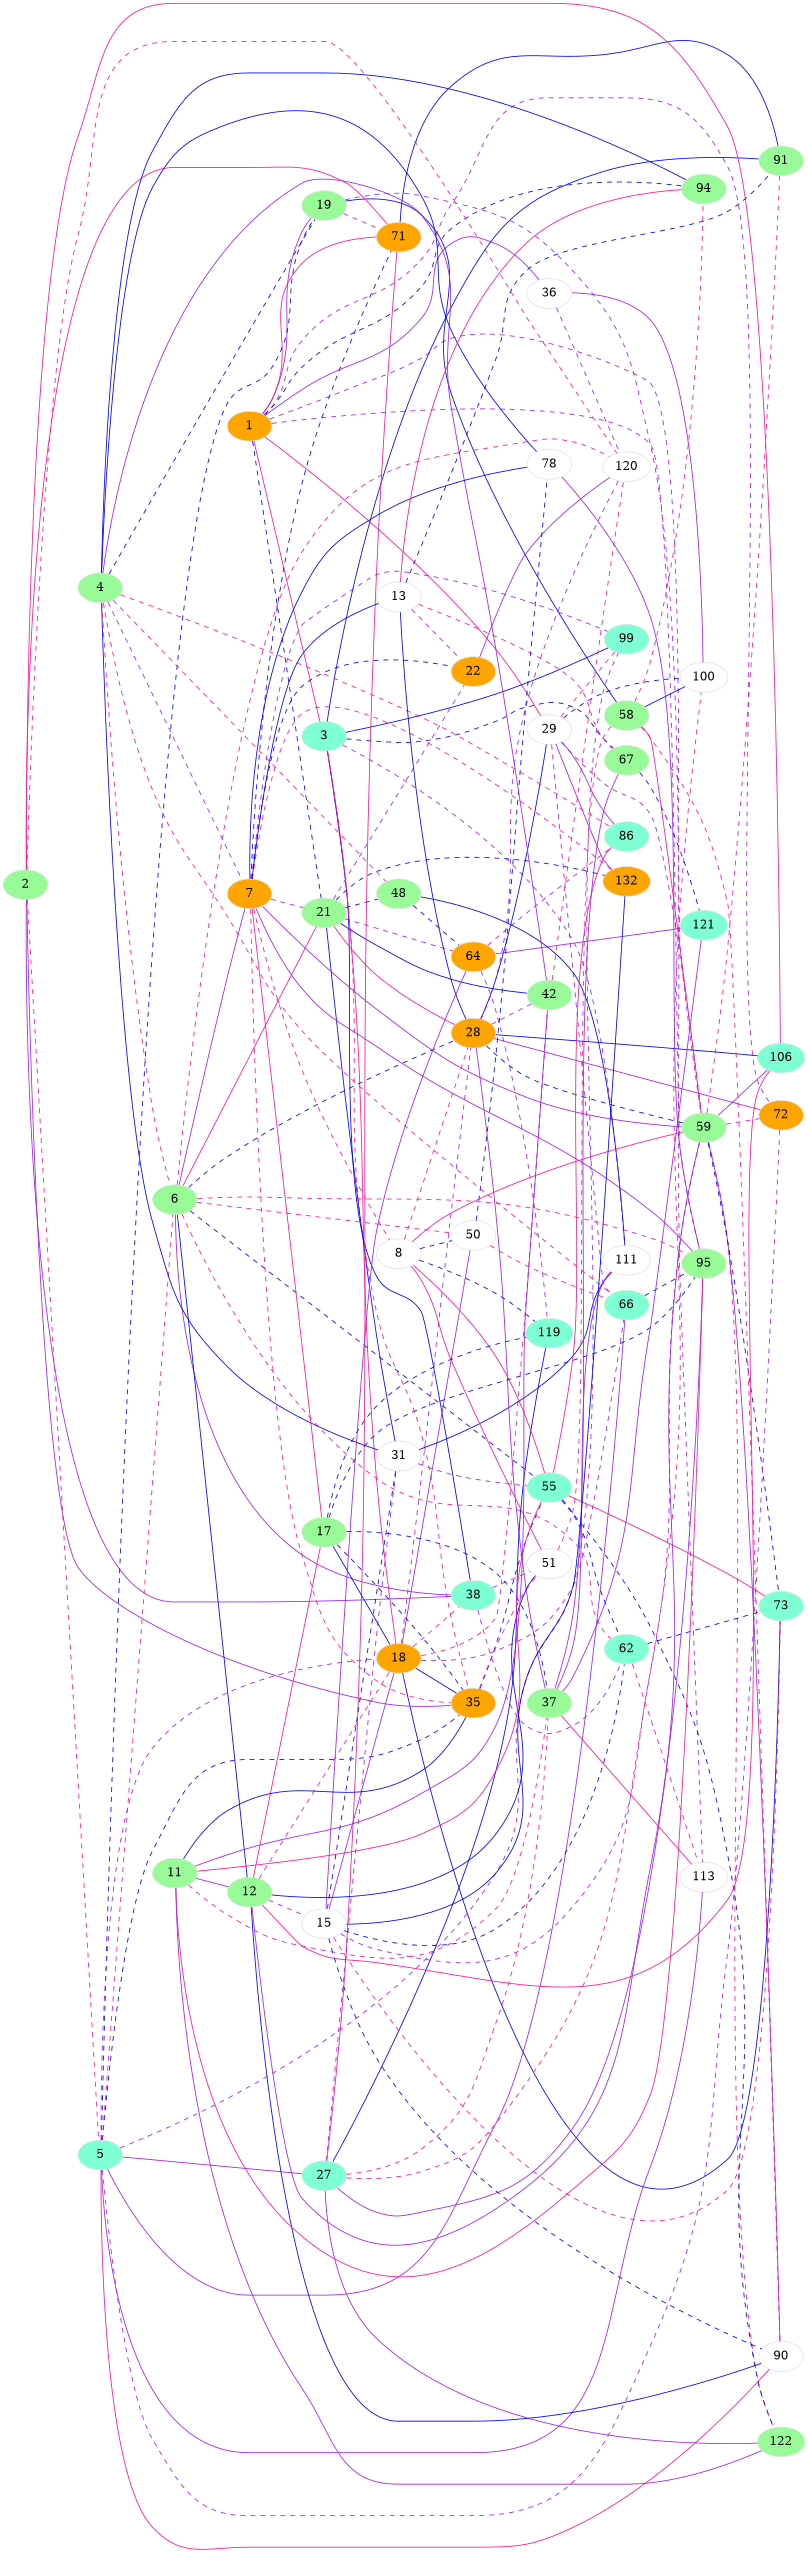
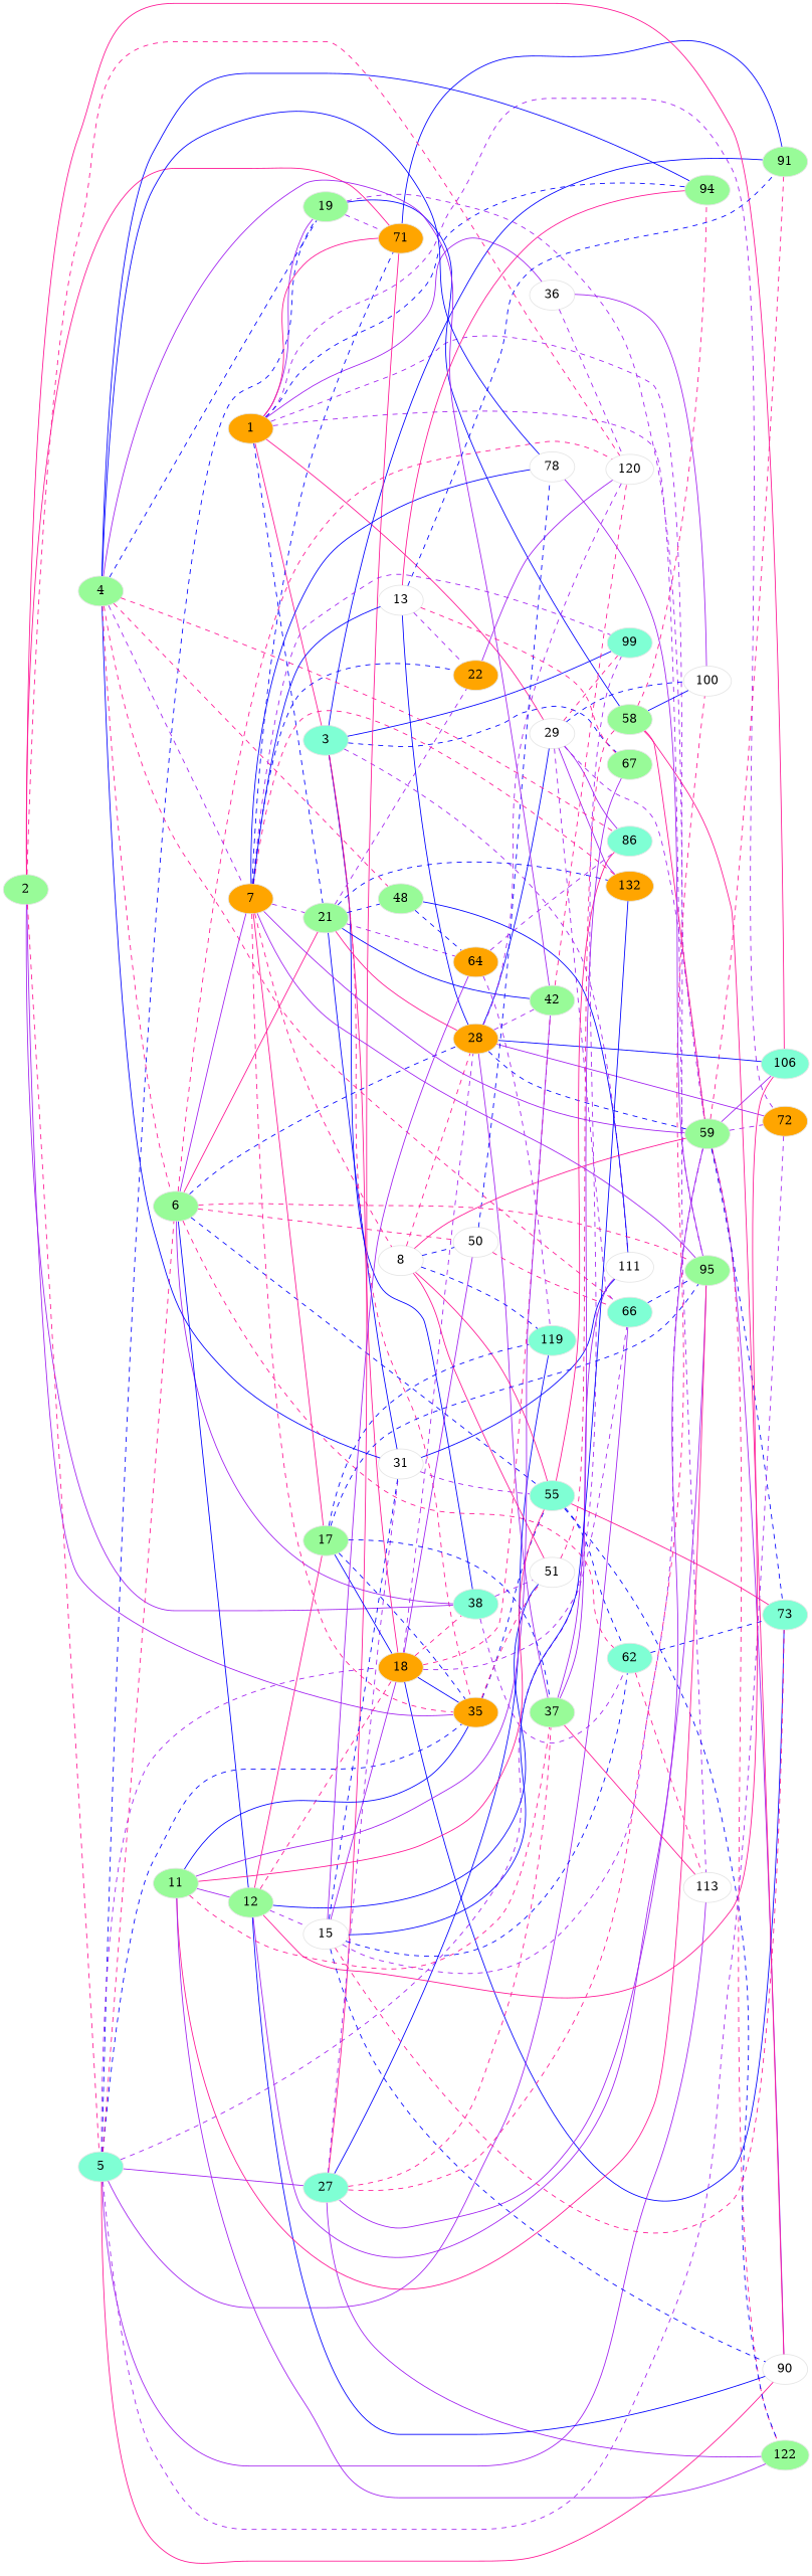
  graph {
    rankdir=LR
    node [color=gray90 fillcolor=palegreen style=filled]
    edge [color=purple style=dashed]
    1 [fillcolor=orange super="+105+75+14"]
    3 [fillcolor=aquamarine super="+110+34"]
    19 [super="+20"]
    21 [super="+25"]
    29 [fillcolor=white super="+81+108"]
    36 [fillcolor=white]
    59 [super="+104+74"]
    71 [fillcolor=orange super="+128"]
    72 [fillcolor=orange]
    94
    95 [super="+140+109"]
    35 [fillcolor=orange super="+54+39"]
    38 [fillcolor=aquamarine super="+46"]
    18 [fillcolor=orange super="+43+68"]
    67
    91
    99 [fillcolor=aquamarine]
    111 [fillcolor=white]
    113 [fillcolor=white]
    58 [super="+114"]
    31 [fillcolor=white super="+65"]
    42 [super="+63"]
    48
    28 [fillcolor=orange super="+33+57"]
    22 [fillcolor=orange]
    132 [fillcolor=orange]
    64 [fillcolor=orange super="+80"]
    66 [fillcolor=aquamarine super="+126"]
    86 [fillcolor=aquamarine]
    100 [fillcolor=white]
    120 [fillcolor=white super="+142"]
    106 [fillcolor=aquamarine]
    90 [fillcolor=white super="+103"]
    122
    73 [fillcolor=aquamarine super="+107"]
    2 [super="+102"]
    5 [fillcolor=aquamarine super="+9+24"]
    6 [super="+61+97+139"]
    27 [fillcolor=aquamarine super="+69"]
    55 [fillcolor=aquamarine super="+129+115+98"]
    51 [fillcolor=white super="+53"]
    62 [fillcolor=aquamarine super="+83"]
    50 [fillcolor=white super="+125"]
-   121 [fillcolor=aquamarine]
    4 [super="+16+41"]
    7 [fillcolor=orange super="+92+79+45"]
    78 [fillcolor=white]
    12 [super="+87+77"]
    8 [fillcolor=white super="+52+118"]
    13 [fillcolor=white super="+23"]
    17 [super="+60+30"]
    119 [fillcolor=aquamarine]
    37 [super="+82+47"]
    15 [fillcolor=white super="+49+88"]
    11 [super="+32+112"]
    1 -- 3 [color=deeppink style=solid]
    1 -- 19 [style=solid]
    1 -- 21 [color=blue]
    1 -- 29 [color=deeppink style=solid]
    1 -- 36 [style=solid]
    1 -- 59
    1 -- 71 [color=deeppink style=solid]
    1 -- 72
    1 -- 94 [color=blue]
    1 -- 95
    3 -- 35 [color=deeppink]
    3 -- 38 [color=blue style=solid]
    3 -- 18 [color=deeppink style=solid]
    3 -- 67 [color=blue]
    3 -- 91 [color=blue style=solid]
    3 -- 99 [color=blue style=solid]
    3 -- 111
    19 -- 71
    19 -- 113
    19 -- 58 [color=blue style=solid]
    21 -- 31 [color=blue style=solid]
    21 -- 42 [color=blue style=solid]
    21 -- 48 [color=blue]
    21 -- 28 [color=deeppink style=solid]
    21 -- 22
    21 -- 132 [color=blue]
    21 -- 64
    29 -- 59
    29 -- 99 [color=deeppink]
    29 -- 132 [style=solid]
    29 -- 66
    29 -- 86 [style=solid]
    29 -- 100 [color=blue]
    36 -- 100 [style=solid]
    36 -- 120
    59 -- 72
    59 -- 91 [color=deeppink]
    59 -- 106 [style=solid]
    59 -- 90 [style=solid]
    59 -- 122 [color=deeppink]
    59 -- 73 [color=blue weight=2]
    71 -- 91 [color=blue style=solid]
    35 -- 55 [color=blue weight=2]
    35 -- 51 [color=deeppink]
    38 -- 51
    38 -- 62
    18 -- 35 [color=blue style=solid]
    18 -- 38 [color=deeppink]
    18 -- 42 [color=deeppink]
    18 -- 28
    18 -- 66
    18 -- 73 [color=blue style=solid]
    18 -- 50 [style=solid]
-   67 -- 121 [color=blue]
    58 -- 59 [color=deeppink style=solid]
    58 -- 94 [color=deeppink]
    58 -- 100 [color=blue style=solid]
-   58 -- 90 [color=deeppink]
+   58 -- 90 [color=deeppink style=solid]
    31 -- 111 [color=blue style=solid]
    31 -- 55
    42 -- 120 [color=deeppink]
    48 -- 111 [color=blue style=solid]
    48 -- 64 [color=blue]
    28 -- 29 [color=blue style=solid]
    28 -- 59 [color=blue]
    28 -- 72 [style=solid]
    28 -- 42
    28 -- 120
    28 -- 106 [color=blue style=solid]
    28 -- 37 [style=solid]
    22 -- 120 [style=solid]
    64 -- 86
-   64 -- 121 [style=solid]
    64 -- 119
    66 -- 95 [color=blue]
    2 -- 71 [color=deeppink style=solid]
    2 -- 35 [style=solid]
    2 -- 38 [style=solid]
    2 -- 120 [color=deeppink]
    2 -- 106 [color=deeppink style=solid]
    2 -- 5 [color=deeppink]
    5 -- 19 [color=blue]
    5 -- 72
    5 -- 35 [color=blue]
    5 -- 18
    5 -- 99
    5 -- 113 [style=solid]
    5 -- 66 [style=solid]
    5 -- 90 [color=deeppink style=solid weight=2]
    5 -- 6 [color=deeppink]
    5 -- 27 [style=solid]
    6 -- 21 [color=deeppink style=solid]
    6 -- 95 [color=deeppink]
    6 -- 38 [style=solid]
    6 -- 28 [color=blue]
    6 -- 120 [color=deeppink]
    6 -- 55 [color=blue]
    6 -- 62 [color=deeppink]
    6 -- 50 [color=deeppink]
    6 -- 7 [style=solid]
    6 -- 12 [color=blue style=solid]
    27 -- 71 [color=deeppink style=solid]
    27 -- 95 [style=solid]
    27 -- 31
    27 -- 100 [color=deeppink]
    27 -- 122 [style=solid]
    27 -- 119 [color=blue style=solid]
    27 -- 37 [color=deeppink]
    55 -- 86 [color=deeppink style=solid]
    55 -- 122 [color=blue]
    55 -- 73 [color=deeppink style=solid]
    55 -- 62 [color=blue]
    51 -- 58 [color=deeppink]
    62 -- 113 [color=deeppink]
    62 -- 73 [color=blue]
    50 -- 66 [color=deeppink]
    50 -- 78 [color=blue]
    4 -- 19 [color=blue]
    4 -- 94 [color=blue style=solid]
    4 -- 31 [color=blue style=solid]
    4 -- 42 [style=solid]
    4 -- 48 [color=deeppink]
    4 -- 66 [color=deeppink]
    4 -- 86 [color=deeppink]
    4 -- 6 [color=deeppink]
    4 -- 7
    4 -- 78 [color=blue style=solid]
    7 -- 21
    7 -- 59 [style=solid]
    7 -- 71 [color=blue]
    7 -- 95 [style=solid]
    7 -- 35 [color=deeppink]
    7 -- 99
    7 -- 22 [color=blue]
    7 -- 132 [color=deeppink]
    7 -- 78 [color=blue style=solid]
    7 -- 8 [color=deeppink]
    7 -- 13 [color=blue style=solid]
    7 -- 17 [color=deeppink style=solid]
    78 -- 95 [style=solid]
    12 -- 59 [style=solid]
    12 -- 18 [color=deeppink]
    12 -- 106 [color=deeppink style=solid]
    12 -- 90 [color=blue style=solid]
    12 -- 51 [color=blue style=solid]
    12 -- 17 [color=deeppink style=solid]
    12 -- 15
    8 -- 59 [color=deeppink style=solid]
    8 -- 28 [color=deeppink]
    8 -- 55 [color=deeppink style=solid]
    8 -- 51 [color=deeppink style=solid weight=2]
    8 -- 50 [color=blue]
    8 -- 119 [color=blue]
    13 -- 94 [color=deeppink style=solid]
    13 -- 67 [color=deeppink]
    13 -- 91 [color=blue]
    13 -- 28 [color=blue style=solid]
    13 -- 22
    17 -- 95 [color=blue]
    17 -- 35 [color=blue]
    17 -- 18 [color=blue style=solid weight=2]
    17 -- 119 [color=blue]
    17 -- 37 [color=blue]
    37 -- 67 [style=solid]
    37 -- 111 [style=solid]
    37 -- 113 [color=deeppink style=solid]
-   37 -- 121 [style=solid]
    15 -- 59
    15 -- 18 [style=solid weight=2]
    15 -- 31 [color=blue]
    15 -- 132 [color=blue style=solid]
    15 -- 64 [style=solid]
    15 -- 90 [color=blue]
    15 -- 73 [color=deeppink]
    15 -- 62 [color=blue]
    11 -- 95 [color=deeppink style=solid]
    11 -- 35 [color=blue style=solid]
    11 -- 42 [style=solid weight=3]
    11 -- 122 [style=solid]
    11 -- 55 [color=deeppink style=solid]
    11 -- 12 [style=solid weight=2]
    11 -- 37 [color=deeppink]
  }
